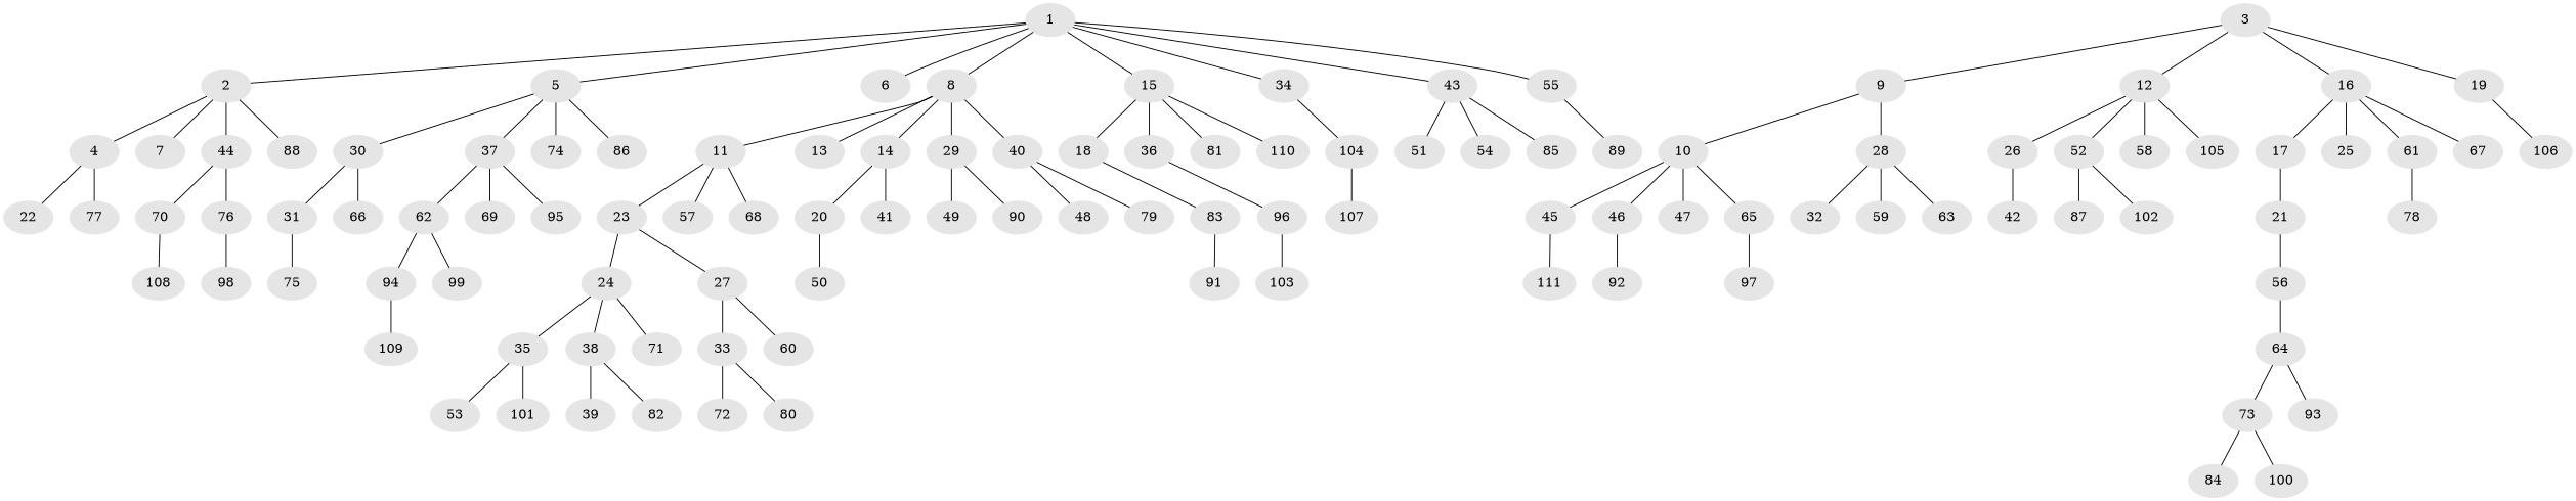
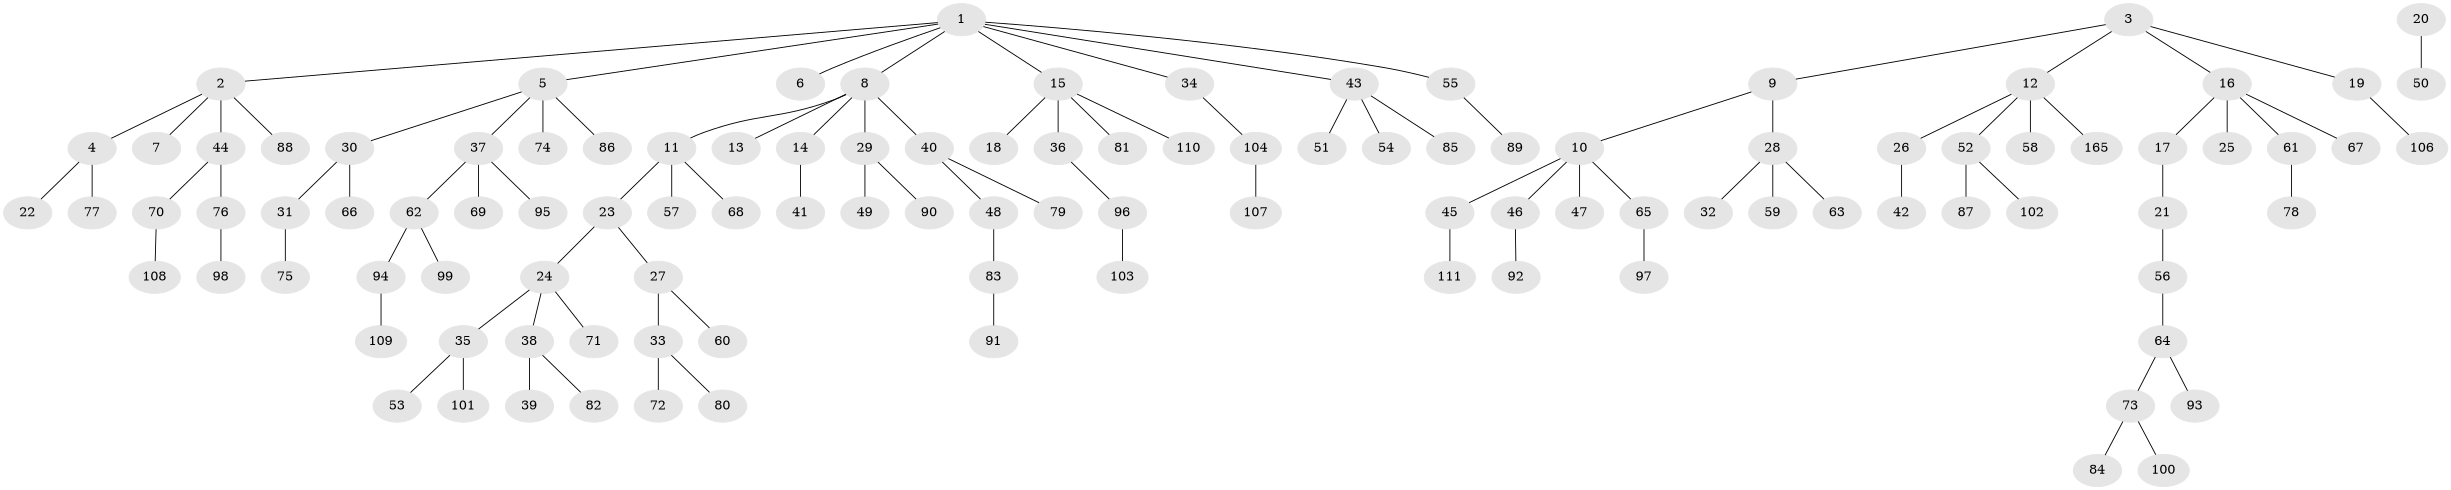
  graph {
    node [color=gray90 style=filled]
    1
    2
    5
    6
    8
    15
    34
    43
    55
    4
    7
    44
    88
    3
    9
    12
    16
    19
    30
    37
    74
    86
    11
    13
    14
    29
    40
    18
    36
    81
    110
    104
    51
    54
    85
    89
    22
    77
    70
    76
    10
    28
    26
    52
    58
-   105
+   105 [label=165]
    17
    25
    61
    67
    106
    31
    66
    62
    69
    95
    23
    57
    68
    20
    41
    49
    90
    48
    79
    45
    46
    47
    65
    32
    59
    63
    111
    92
    97
    24
    27
    42
    87
    102
    50
    96
    21
    78
    56
    64
    35
    38
    71
    33
    60
    53
    101
    39
    82
    72
    80
    75
    107
    103
    94
    99
    83
    108
    98
    91
    73
    93
    109
    84
    100
    1 -- 2
    1 -- 5
    1 -- 6
    1 -- 8
    1 -- 15
    1 -- 34
    1 -- 43
    1 -- 55
    2 -- 4
    2 -- 7
    2 -- 44
    2 -- 88
    5 -- 30
    5 -- 37
    5 -- 74
    5 -- 86
    8 -- 11
    8 -- 13
    8 -- 14
    8 -- 29
    8 -- 40
    15 -- 18
    15 -- 36
    15 -- 81
    15 -- 110
    34 -- 104
    43 -- 51
    43 -- 54
    43 -- 85
    55 -- 89
    4 -- 22
    4 -- 77
    44 -- 70
    44 -- 76
    3 -- 9
    3 -- 12
    3 -- 16
    3 -- 19
    9 -- 10
    9 -- 28
    12 -- 26
    12 -- 52
    12 -- 58
    12 -- 105
    16 -- 17
    16 -- 25
    16 -- 61
    16 -- 67
    19 -- 106
    30 -- 31
    30 -- 66
    37 -- 62
    37 -- 69
    37 -- 95
    11 -- 23
    11 -- 57
    11 -- 68
-   14 -- 20
    14 -- 41
    29 -- 49
    29 -- 90
    40 -- 48
    40 -- 79
    36 -- 96
    104 -- 107
    70 -- 108
    76 -- 98
    10 -- 45
    10 -- 46
    10 -- 47
    10 -- 65
    28 -- 32
    28 -- 59
    28 -- 63
    26 -- 42
    52 -- 87
    52 -- 102
    17 -- 21
    61 -- 78
    31 -- 75
    62 -- 94
    62 -- 99
    23 -- 24
    23 -- 27
    20 -- 50
-   18 -- 83
+   48 -- 83
    45 -- 111
    46 -- 92
    65 -- 97
    24 -- 35
    24 -- 38
    24 -- 71
    27 -- 33
    27 -- 60
    96 -- 103
    21 -- 56
    56 -- 64
    64 -- 73
    64 -- 93
    35 -- 53
    35 -- 101
    38 -- 39
    38 -- 82
    33 -- 72
    33 -- 80
    94 -- 109
    83 -- 91
    73 -- 84
    73 -- 100
  }
